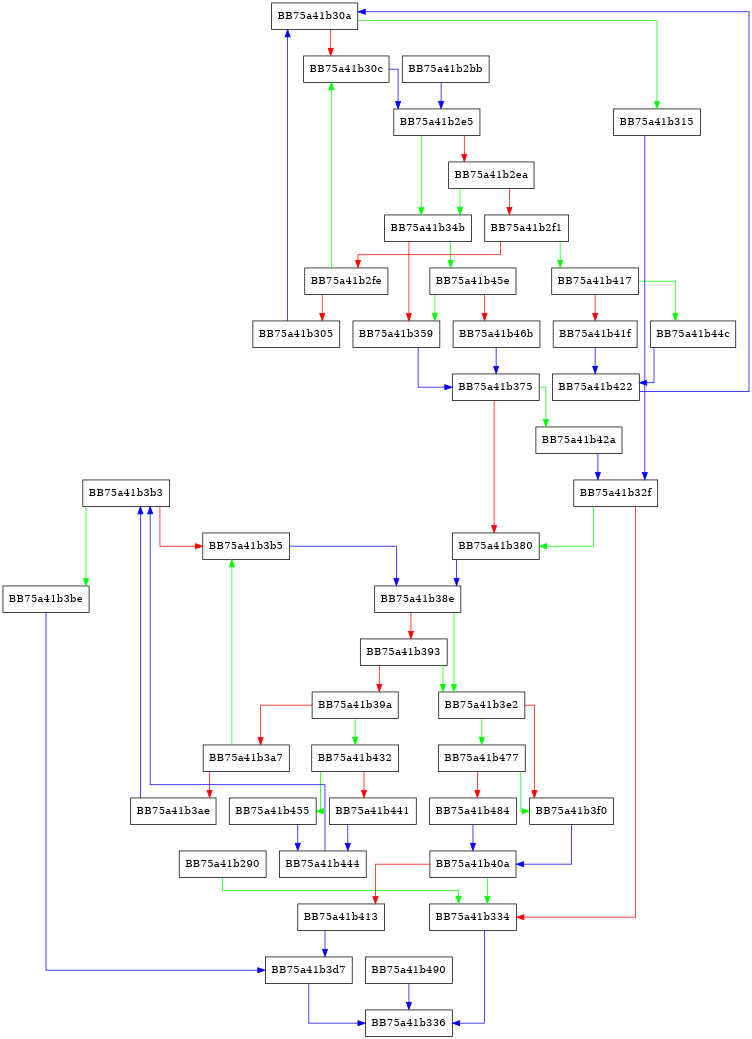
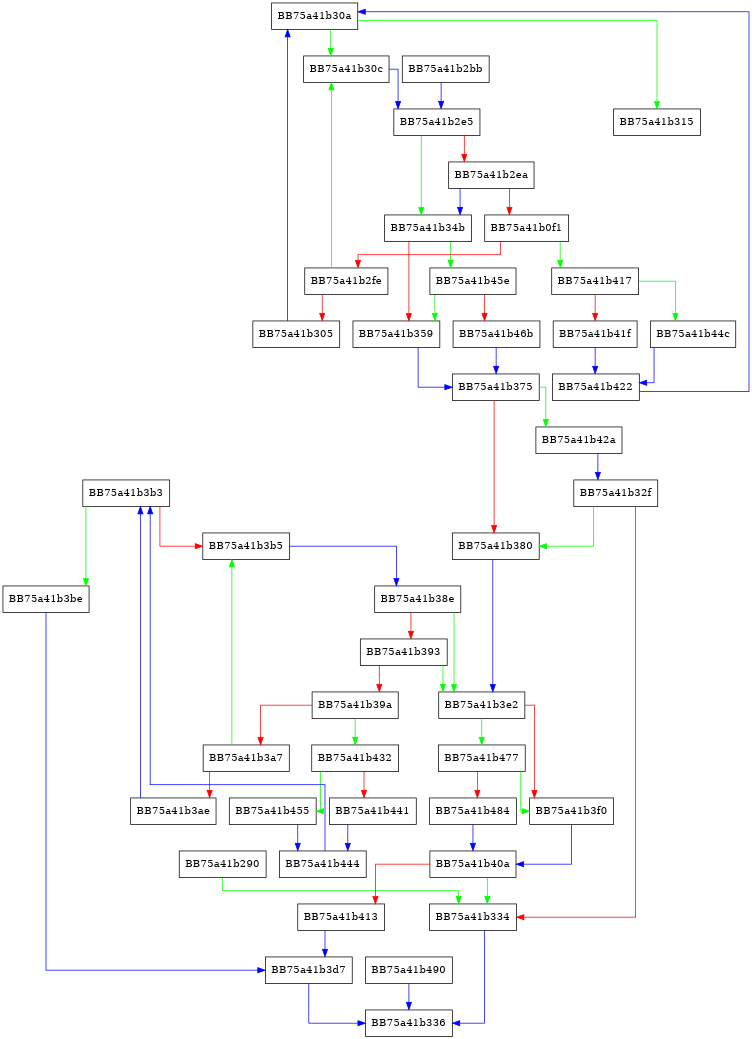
  digraph {
    splines=ortho
    node [shape=box]
    edge [color=blue]
    BB75a41b290
    BB75a41b334
    BB75a41b336
    BB75a41b490
    BB75a41b2bb
    BB75a41b2e5
    BB75a41b34b
    BB75a41b2ea
    BB75a41b45e
    BB75a41b359
-   BB75a41b2f1
+   BB75a41b2f1 [label=BB75a41b0f1]
    BB75a41b46b
    BB75a41b375
    BB75a41b417
    BB75a41b2fe
    BB75a41b44c
    BB75a41b41f
    BB75a41b30c
    BB75a41b305
    BB75a41b422
    BB75a41b30a
    BB75a41b315
    BB75a41b32f
    BB75a41b380
    BB75a41b38e
    BB75a41b3e2
    BB75a41b393
    BB75a41b42a
    BB75a41b477
    BB75a41b3f0
    BB75a41b39a
    BB75a41b484
    BB75a41b40a
    BB75a41b432
    BB75a41b3a7
    BB75a41b455
    BB75a41b441
    BB75a41b3b5
    BB75a41b3ae
    BB75a41b444
    BB75a41b3b3
    BB75a41b3be
    BB75a41b3d7
    BB75a41b413
    BB75a41b290 -> BB75a41b334 [color=green]
    BB75a41b334 -> BB75a41b336
    BB75a41b490 -> BB75a41b336
    BB75a41b2bb -> BB75a41b2e5
    BB75a41b2e5 -> BB75a41b34b [color=green]
    BB75a41b2e5 -> BB75a41b2ea [color=red]
    BB75a41b34b -> BB75a41b45e [color=green]
    BB75a41b34b -> BB75a41b359 [color=red]
-   BB75a41b2ea -> BB75a41b34b [color=green]
+   BB75a41b2ea -> BB75a41b34b
    BB75a41b2ea -> BB75a41b2f1 [color=red]
    BB75a41b45e -> BB75a41b359 [color=green]
    BB75a41b45e -> BB75a41b46b [color=red]
    BB75a41b359 -> BB75a41b375
    BB75a41b2f1 -> BB75a41b417 [color=green]
    BB75a41b2f1 -> BB75a41b2fe [color=red]
    BB75a41b46b -> BB75a41b375
    BB75a41b375 -> BB75a41b380 [color=red]
    BB75a41b375 -> BB75a41b42a [color=green]
    BB75a41b417 -> BB75a41b44c [color=green]
    BB75a41b417 -> BB75a41b41f [color=red]
    BB75a41b2fe -> BB75a41b30c [color=green]
    BB75a41b2fe -> BB75a41b305 [color=red]
    BB75a41b44c -> BB75a41b422
    BB75a41b41f -> BB75a41b422
    BB75a41b30c -> BB75a41b2e5
    BB75a41b305 -> BB75a41b30a
    BB75a41b422 -> BB75a41b30a
-   BB75a41b30a -> BB75a41b30c [color=red]
+   BB75a41b30a -> BB75a41b30c [color=green]
    BB75a41b30a -> BB75a41b315 [color=green]
-   BB75a41b315 -> BB75a41b32f
    BB75a41b32f -> BB75a41b334 [color=red]
    BB75a41b32f -> BB75a41b380 [color=green]
-   BB75a41b380 -> BB75a41b38e
+   BB75a41b380 -> BB75a41b3e2
    BB75a41b38e -> BB75a41b3e2 [color=green]
    BB75a41b38e -> BB75a41b393 [color=red]
    BB75a41b3e2 -> BB75a41b477 [color=green]
    BB75a41b3e2 -> BB75a41b3f0 [color=red]
    BB75a41b393 -> BB75a41b3e2 [color=green]
    BB75a41b393 -> BB75a41b39a [color=red]
    BB75a41b42a -> BB75a41b32f
    BB75a41b477 -> BB75a41b3f0 [color=green]
    BB75a41b477 -> BB75a41b484 [color=red]
    BB75a41b3f0 -> BB75a41b40a
    BB75a41b39a -> BB75a41b432 [color=green]
    BB75a41b39a -> BB75a41b3a7 [color=red]
    BB75a41b484 -> BB75a41b40a
    BB75a41b40a -> BB75a41b334 [color=green]
    BB75a41b40a -> BB75a41b413 [color=red]
    BB75a41b432 -> BB75a41b455 [color=green]
    BB75a41b432 -> BB75a41b441 [color=red]
    BB75a41b3a7 -> BB75a41b3b5 [color=green]
    BB75a41b3a7 -> BB75a41b3ae [color=red]
    BB75a41b455 -> BB75a41b444
    BB75a41b441 -> BB75a41b444
    BB75a41b3b5 -> BB75a41b38e
    BB75a41b3ae -> BB75a41b3b3
    BB75a41b444 -> BB75a41b3b3
    BB75a41b3b3 -> BB75a41b3b5 [color=red]
    BB75a41b3b3 -> BB75a41b3be [color=green]
    BB75a41b3be -> BB75a41b3d7
    BB75a41b3d7 -> BB75a41b336
    BB75a41b413 -> BB75a41b3d7
  }
